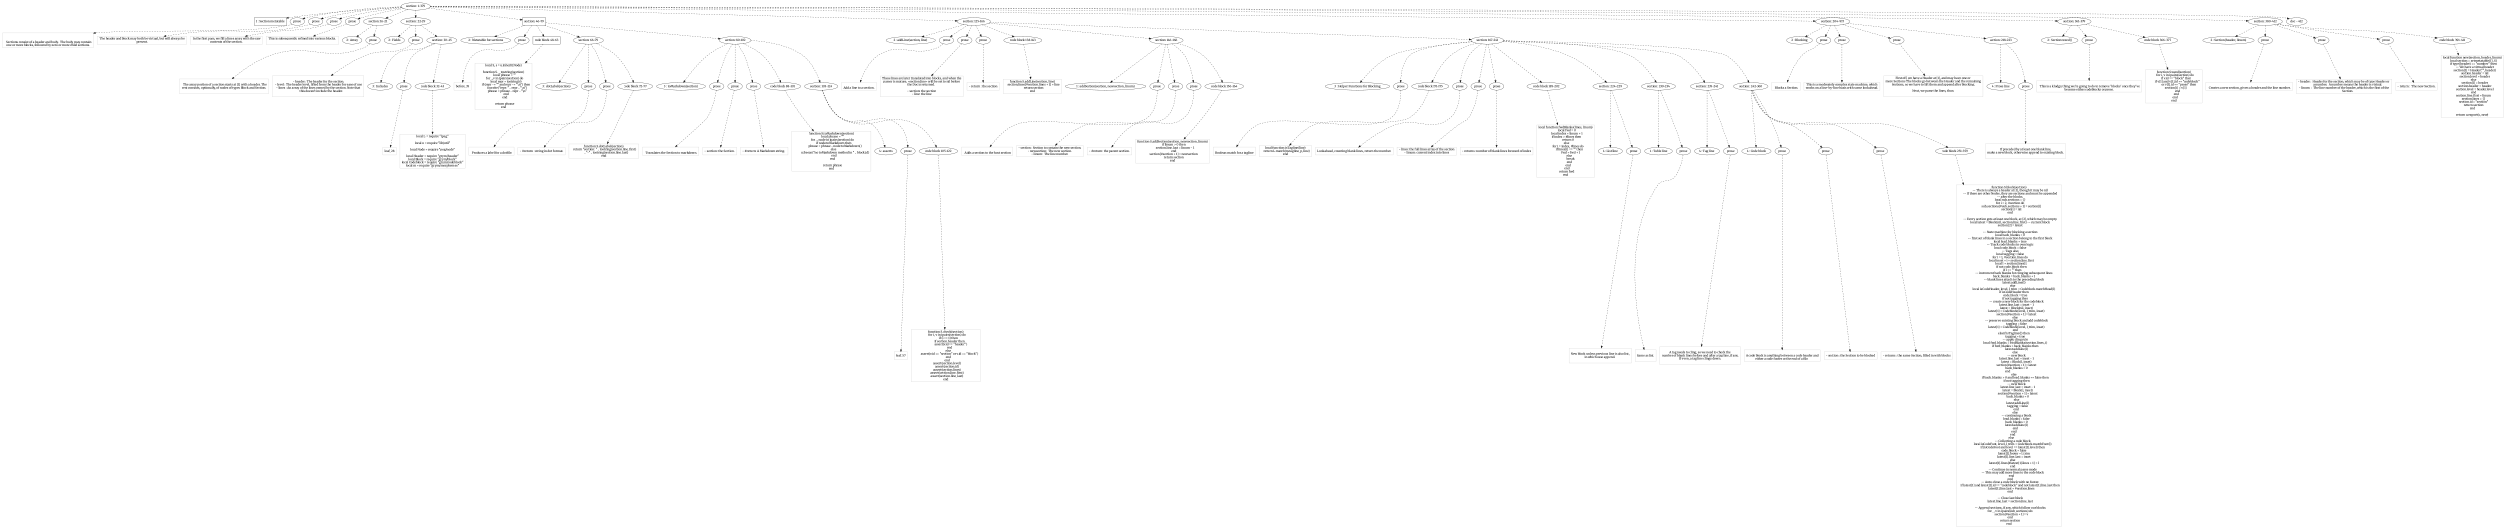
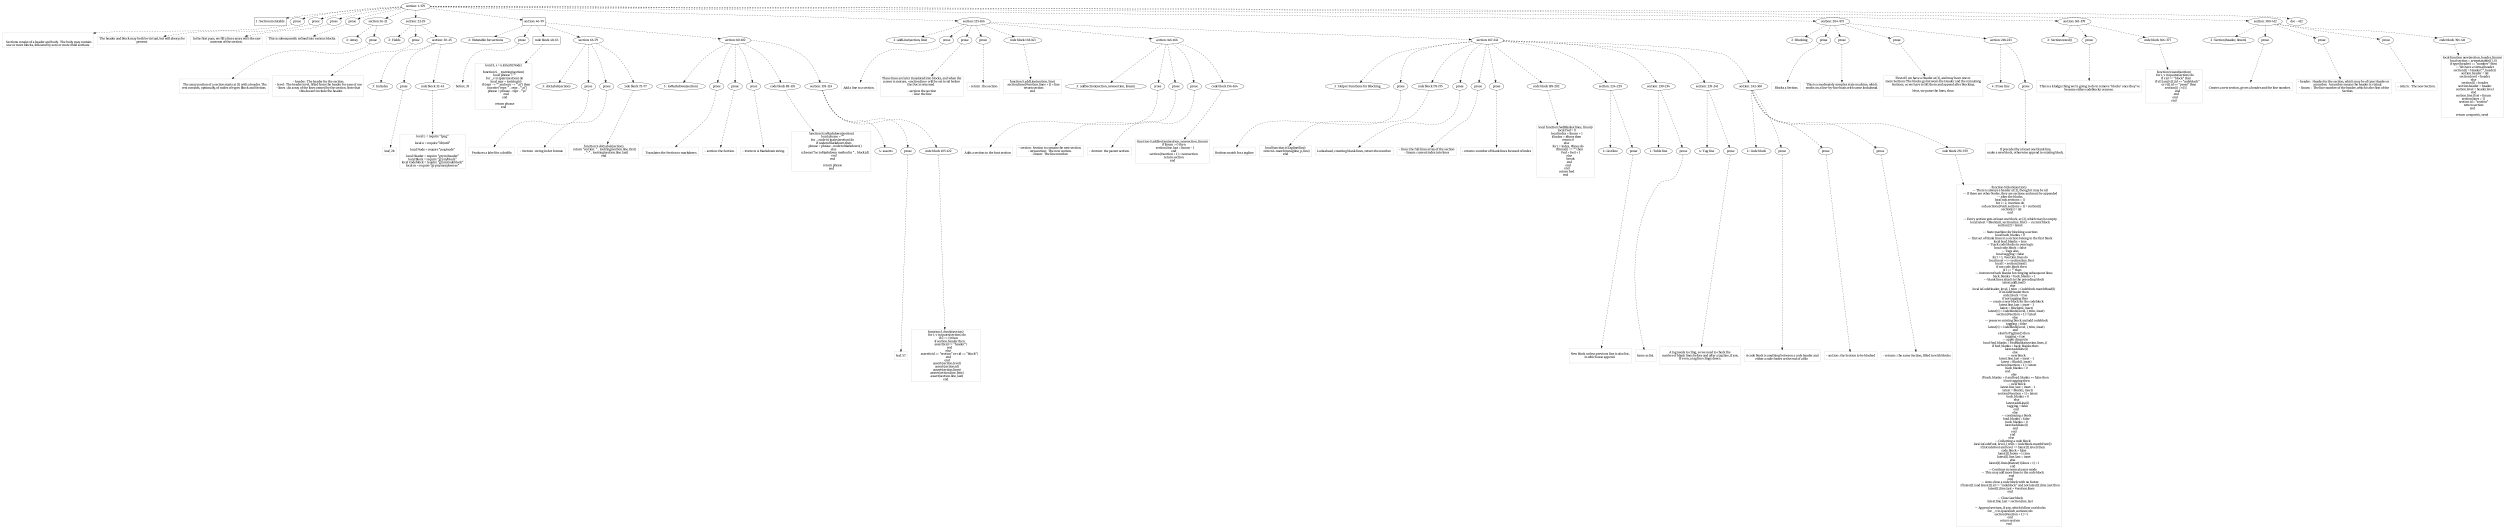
  digraph {
    fontname=Merriweather
    node [fontname=Merriweather]
    edge [fontname=Merriweather style=dashed]
    n1 [label="section: 1-379"]
    n2 [label="1 : Section metatable" shape=box]
    n3 [label=prose]
    n4 [label=prose]
    n5 [label=prose]
    n6 [label=prose]
    n7 [label="section: 16-21"]
    n8 [label="section: 22-29"]
    n9 [label="section: 46-79" shape=box]
    n10 [label="section: 125-166"]
    n11 [label="section: 204-917"]
    n12 [label="section: 361-379"]
    n13 [label="section: 380-412"]
    n14 [label="2 : Array"]
    n15 [label=prose]
    n16 [label="2 : Fields"]
    n17 [label=prose]
    n18 [label="section: 30-45"]
    n19 [label="3 : Includes"]
    n20 [label=prose]
    n21 [label="code block 32-43"]
    n22 [label="2 : Metatable for sections"]
    n23 [label=prose]
    n24 [label="code block 48-63" shape=box]
    n25 [label="section: 66-79"]
    n26 [label="section: 80-102"]
    n27 [label="3 : dotLabel(section)"]
    n28 [label=prose]
    n29 [label=prose]
    n30 [label="code block 72-77"]
    n31 [label="3 : toMarkdown(section)"]
    n32 [label=prose]
    n33 [label=prose]
    n34 [label=prose]
    n35 [label="code block 88-101"]
    n36 [label="section: 103-124"]
    n37 [label="4 : asserts"]
    n38 [label=prose]
    n39 [label="code block 105-122"]
    n40 [label="2 : addLine(section, line) "]
    n41 [label=prose]
    n42 [label=prose]
    n43 [label=prose]
    n44 [label="code block 138-143"]
    n45 [label="section: 146-166"]
    n46 [label="section: 167-241"]
-   n47 [label="1 : addSection(section, newsection, linum)"]
+   n47 [label="3 : addSection(section, newsection, linum)"]
    n48 [label=prose]
    n49 [label=prose]
    n50 [label=prose]
    n51 [label="code block 156-164"]
    n52 [label="3 : Helper Functions for Blocking"]
    n53 [label=prose]
    n54 [label="code block 171-175"]
    n55 [label=prose]
    n56 [label=prose]
    n57 [label=prose]
    n58 [label="code block 185-202"]
    n59 [label="section: 224-229"]
    n60 [label="section: 230-234"]
    n61 [label="section: 235-241"]
    n62 [label="section: 242-360"]
    n63 [label="4 : List line"]
    n64 [label=prose]
    n65 [label="4 : Table line"]
    n66 [label=prose]
    n67 [label="4 : Tag line "]
    n68 [label=prose]
    n69 [label="4 : Code block"]
    n70 [label=prose]
    n71 [label=prose]
    n72 [label=prose]
    n73 [label="code block 251-359"]
    n74 [label="2 : Blocking"]
    n75 [label=prose]
    n76 [label=prose]
    n77 [label=prose]
    n78 [label="section: 218-223"]
    n79 [label="4 : Prose line"]
    n80 [label=prose]
    n81 [label="2 : Section:weed()"]
    n82 [label=prose]
    n83 [label="code block 366-377"]
    n84 [label="2 : Section(header, linum)"]
    n85 [label=prose]
    n86 [label=prose]
    n87 [label=prose]
    n88 [label="code block 391-411"]
    n89 [label="doc - 412"]
    n90 [color=Gray label="\n\n   Sections consist of a header and body.  The body may contain\n one or more blocks, followed by zero or more child sections.\n" shape=rectangle]
    n91 [color=Gray label=" The header and block may both be virtual, but will always be\n present.\n" shape=rectangle]
    n92 [color=Gray label=" In the first pass, we fill a lines array with the raw\n contents of the section. \n" shape=rectangle]
    n93 [color=Gray label=" This is subsequently refined into various blocks. \n\n" shape=rectangle]
    n94 [color=Gray label="\n   The array portion of a section starts at [1] with a header. The\n rest consists, optionally, of nodes of types Block and Section.\n\n" shape=rectangle]
    n95 [color=Gray label="\n - header : The header for the section.\n - level : The header level, lifted from the header for ease of use\n - lines : An array of the lines owned by the section. Note that \n           this doesn't include the header. \n\n" shape=rectangle]
    leaf_28 [color=Gray shape=rectangle]
    n97 [color=Gray label="local L = require \"lpeg\"\n\nlocal u = require \"lib/util\"\n\nlocal Node = require \"peg/node\"\n\nlocal Header = require \"grym/header\"\nlocal Block = require \"grym/block\"\nlocal Codeblock = require \"grym/codeblock\"\nlocal m = require \"grym/morphemes\"" shape=rectangle]
    n98 [color=Gray label=before_35 shape=rectangle]
    n99 [color=Gray label="local S, s = u.inherit(Node)\n\nfunction S.__tostring(section)\n    local phrase = \"\"\n    for _,v in ipairs(section) do\n        local repr = tostring(v)\n        if (repr ~= \"\" and repr ~= \"\\n\") then\n            io.write(\"repr: \" .. repr .. \"\\n\")\n            phrase = phrase .. repr .. \"\\n\"\n        end\n    end\n\n    return phrase\nend" shape=rectangle]
    n100 [color=Gray label="\n  Produces a label for a dotfile.\n" shape=rectangle]
    n101 [color=Gray label="- #return : string in dot format.\n" shape=rectangle]
    n102 [color=Gray label="function S.dotLabel(section)\n    return \"section: \" .. tostring(section.line_first) \n        .. \"-\" .. tostring(section.line_last)\nend" shape=rectangle]
    n103 [color=Gray label="\n  Translates the Section to markdown.\n" shape=rectangle]
    n104 [color=Gray label="- section: the Section.\n" shape=rectangle]
    n105 [color=Gray label="- #return: A Markdown string.  \n" shape=rectangle]
    n106 [color=Gray label="function S.toMarkdown(section)\n    local phrase = \"\"\n    for _, node in ipairs(section) do\n        if node.toMarkdown then\n            phrase = phrase .. node:toMarkdown()\n        else \n            u.freeze(\"no toMarkdown method in \" .. block.id)\n        end\n    end\n\n    return phrase\nend" shape=rectangle]
    leaf_57 [color=Gray shape=rectangle]
    n108 [color=Gray label="function S.check(section)\n    for i, v in ipairs(section) do\n        if (i == 1) then\n            if section.header then\n                assert(v.id == \"header\")\n            end\n        else\n            assert(v.id == \"section\" or v.id == \"block\")\n        end\n    end\n    assert(section.level)\n    assert(section.id)\n    assert(section.lines)\n    assert(section.line_first)\n    assert(section.line_last)\nend" shape=rectangle]
    n109 [color=Gray label="\nAdd a line to a section.\n" shape=rectangle]
    n110 [color=Gray label="These lines are later translated into blocks, and when the\nparser is mature, =section.line= will be set to nil before\nthe Doc is returned.  \n \n- section: the section\n- line: the line\n" shape=rectangle]
    n111 [color=Gray label="- return : the section\n" shape=rectangle]
    n112 [color=Gray label="function S.addLine(section, line)\n    section.lines[#section.lines + 1] = line\n    return section\nend" shape=rectangle]
    n113 [color=Gray label="\n  Adds a section to the host section\n" shape=rectangle]
    n114 [color=Gray label="- section:  Section to contain the new section.\n- newsection:  The new section.\n- linum:  The line number.\n" shape=rectangle]
    n115 [color=Gray label="- #return: the parent section.\n" shape=rectangle]
    n116 [color=Gray label="function S.addSection(section, newsection, linum)\n    if linum > 0 then\n        section.line_last = linum - 1\n    end\n    section[#section + 1] = newsection\n    return section\nend" shape=rectangle]
    n117 [color=Gray label="\nBoolean match for a tagline\n" shape=rectangle]
    n118 [color=Gray label="local function isTagline(line)\n    return L.match(m.tagline_p, line)\nend" shape=rectangle]
    n119 [color=Gray label="Lookahead, counting blank lines, return the number.\n" shape=rectangle]
    n120 [color=Gray label="- lines: the full lines array of the section\n- linum: current index into lines\n" shape=rectangle]
    n121 [color=Gray label="- returns: number of blank lines forward of index\n" shape=rectangle]
    n122 [color=Gray label="local function fwdBlanks(lines, linum)\n    local fwd = 0\n    local index = linum + 1\n    if index > #lines then \n        return 0\n    else \n        for i = index, #lines do\n            if lines[i] == \"\" then\n                fwd = fwd + 1\n            else\n                break\n            end\n        end\n    end\n    return fwd\nend" shape=rectangle]
    n123 [color=Gray label="\nNew block unless previous line is also list,\nin which case append. \n\n" shape=rectangle]
    n124 [color=Gray label="\nSame as list.\n\n" shape=rectangle]
    n125 [color=Gray label="\nA tag needs to cling, so we need to check the\nnumber of blank lines before and after a tag line, if any.\nIf even, a tag line clings down.\n\n" shape=rectangle]
    n126 [color=Gray label="\nA code block is anything between a code header and\neither a code footer or the end of a file. \n" shape=rectangle]
    n127 [color=Gray label="- section : the Section to be blocked\n" shape=rectangle]
    n128 [color=Gray label="- returns : the same Section, filled in with blocks\n" shape=rectangle]
    n129 [color=Gray label="function S.block(section)\n    -- There is always a header at [1], though it may be nil\n    -- If there are other Nodes, they are sections and must be appended\n    -- after the blocks.\n    local sub_sections = {}\n    for i = 2, #section do\n        sub_sections[#sub_sections + 1] = section[i]\n        section[i] = nil\n    end\n\n    -- Every section gets at least one block, at [2], which may be empty.\n    local latest = Block(nil, section.line_first) -- current block\n    section[2] = latest\n\n    -- State machine for blocking a section\n    local back_blanks = 0\n    -- first set of blank lines in a section belong to the first block\n    local lead_blanks = true\n    -- Track code blocks in own logic\n    local code_block = false\n    -- Tags also\n    local tagging = false\n    for i = 1, #section.lines do\n        local inset = i + section.line_first\n        local l = section.lines[i]\n        if not code_block then\n            if l == \"\" then \n                -- increment back blanks for clinging subsequent lines\n                back_blanks = back_blanks + 1\n                -- blank lines attach to the preceding block\n                latest:addLine(l)\n            else\n                local isCodeHeader, level, l_trim = Codeblock.matchHead(l)\n                if isCodeHeader then\n                    code_block = true\n                    if not tagging then\n                        -- create a new block for the codeblock\n                        latest.line_last = inset - 1\n                        latest = Block(nil, inset)\n                        latest[1] = Codeblock(level, l_trim, inset)\n                        section[#section + 1] = latest\n                    else\n                        -- preserve existing block and add codeblock\n                        tagging = false\n                        latest[1] = Codeblock(level, l_trim, inset)\n                    end\n                elseif isTagline(l) then\n                    tagging = true\n                    -- apply cling rule\n                    local fwd_blanks = fwdBlanks(section.lines, i)\n                    if fwd_blanks > back_blanks then\n                        latest:addLine(l)\n                    else\n                        -- new block\n                        latest.line_last = inset - 1\n                        latest = Block(l, inset)\n                        section[#section + 1] = latest\n                        back_blanks = 0\n                    end                        \n                else\n                    if back_blanks > 0 and lead_blanks == false then\n                        if not tagging then\n                        -- new block\n                            latest.line_last = inset - 1\n                            latest = Block(l, inset)\n                            section[#section + 1] = latest\n                            back_blanks = 0\n                        else\n                            latest:addLine(l)\n                            tagging = false\n                        end \n                    else\n                        -- continuing a block\n                        lead_blanks = false\n                        back_blanks = 0\n                        latest:addLine(l)\n                    end\n                end\n            end\n        else\n            -- Collecting a code block\n            local isCodeFoot, level, l_trim = Codeblock.matchFoot(l)\n            if (isCodeFoot and level == latest[1].level) then\n                code_block = false\n                latest[1].footer = l_trim\n                latest[1].line_last = inset\n            else\n                latest[1].lines[#latest[1].lines + 1] = l\n            end\n            -- Continue in normal parse mode\n            -- This may add more lines to the code block\n        end\n    end\n    -- Auto-close a code block with no footer.\n    if latest[1] and latest[1].id == \"codeblock\" and not latest[1].line_last then\n        latest[1].line_last = #section.lines\n    end\n\n    -- Close last block\n    latest.line_last = section.line_last\n\n    -- Append sections, if any, which follow our blocks\n    for _, v in ipairs(sub_sections) do\n        section[#section + 1] = v\n    end\n    return section\nend" shape=rectangle]
    n130 [color=Gray label="\n  Blocks a Section.\n" shape=rectangle]
    n131 [color=Gray label="This is a moderately complex state machine, which\nworks on a line-by-line basis with some lookahead.\n" shape=rectangle]
    n132 [color=Gray label="First off, we have a Header at [1], and may have one or \nmore Sections The blocks go between the Header and the remaining\nSections, so we have to lift them and append after blocking.\n \nNext, we parse the lines, thus:\n\n" shape=rectangle]
    n133 [color=Gray label="\nIf preceded by at least one blank line,\nmake a new block, otherwise append to existing block.\n\n" shape=rectangle]
    n134 [color=Gray label="\n  This is a kludgy thing we're going to do to remove 'blocks' once they've\nbecome either codeblocks or prose.\n" shape=rectangle]
    n135 [color=Gray label="function S.weed(section)\n    for i, v in ipairs(section) do\n        if v.id == \"block\" then\n            if v[1] and v[1].id == \"codeblock\" \n                or v[1].id == \"prose\" then\n                section[i] = v[1]          \n            end\n        end\n    end\nend" shape=rectangle]
    n136 [color=Gray label="\n  Creates a new section, given a header and the line number.\n" shape=rectangle]
    n137 [color=Gray label="- header :  Header for the section, which may be of type Header or \n            a number.  A number means the header is virtual.\n- linum  :  The line number of the header, which is the first of the\n            Section.\n" shape=rectangle]
    n138 [color=Gray label="- return :  The new Section.\n" shape=rectangle]
    n139 [color=Gray label="local function new(section, header, linum)\n    local section = setmetatable({}, S)\n    if type(header) == \"number\" then\n        -- We have a virtual header\n        section[1] = Header(\"\", header)\n        section.header = nil\n        section.level = header\n    else\n        section[1] = header\n        section.header = header\n        section.level = header.level\n    end\n    section.line_first = linum\n    section.lines = {}\n    section.id = \"section\"\n    return section\nend\n\nreturn u.export(s, new)" shape=rectangle]
    subgraph sub_1 {
      rank=same
      n1
    }
    subgraph sub_2 {
      rank=same
      n2
      n3
      n4
      n5
      n6
      n7
      n8
      n9
      n10
      n11
      n12
      n13
    }
    subgraph sub_3 {
      rank=same
      n14
      n15
    }
    subgraph sub_4 {
      rank=same
      n16
      n17
      n18
    }
    subgraph sub_5 {
      rank=same
      n19
      n20
      n21
    }
    subgraph sub_6 {
      rank=same
      n22
      n23
      n24
      n25
      n26
    }
    subgraph sub_7 {
      rank=same
      n27
      n28
      n29
      n30
    }
    subgraph sub_8 {
      rank=same
      n31
      n32
      n33
      n34
      n35
      n36
    }
    subgraph sub_9 {
      rank=same
      n37
      n38
      n39
    }
    subgraph sub_10 {
      rank=same
      n40
      n41
      n42
      n43
      n44
      n45
      n46
    }
    subgraph sub_11 {
      rank=same
      n47
      n48
      n49
      n50
      n51
    }
    subgraph sub_12 {
      rank=same
      n52
      n53
      n54
      n55
      n56
      n57
      n58
      n59
      n60
      n61
      n62
    }
    subgraph sub_13 {
      rank=same
      n63
      n64
    }
    subgraph sub_14 {
      rank=same
      n65
      n66
    }
    subgraph sub_15 {
      rank=same
      n67
      n68
    }
    subgraph sub_16 {
      rank=same
      n69
      n70
      n71
      n72
      n73
    }
    subgraph sub_17 {
      rank=same
      n74
      n75
      n76
      n77
      n78
    }
    subgraph sub_18 {
      rank=same
      n79
      n80
    }
    subgraph sub_19 {
      rank=same
      n81
      n82
      n83
    }
    subgraph sub_20 {
      rank=same
      n84
      n85
      n86
      n87
      n88
    }
    n1 -> n2
    n1 -> n3
    n1 -> n4
    n1 -> n5
    n1 -> n6
    n1 -> n7
    n1 -> n8
    n1 -> n9
    n1 -> n10
    n1 -> n11
    n1 -> n12
    n1 -> n13
    n1 -> n89
    n3 -> n90
    n4 -> n91
    n5 -> n92
    n6 -> n93
    n7 -> n14
    n7 -> n15
    n8 -> n16
    n8 -> n17
    n8 -> n18
    n9 -> n22
    n9 -> n23
    n9 -> n24
    n9 -> n25
    n9 -> n26
    n10 -> n40
    n10 -> n41
    n10 -> n42
    n10 -> n43
    n10 -> n44
    n10 -> n45
    n10 -> n46
    n11 -> n74
    n11 -> n75
    n11 -> n76
    n11 -> n77
    n11 -> n78
    n12 -> n81
    n12 -> n82
    n12 -> n83
    n13 -> n84
    n13 -> n85
    n13 -> n86
    n13 -> n87
    n13 -> n88
    n15 -> n94
    n17 -> n95
    n18 -> n19
    n18 -> n20
    n18 -> n21
    n20 -> leaf_28
    n21 -> n97
    n23 -> n98
    n24 -> n99
    n25 -> n27
    n25 -> n28
    n25 -> n29
    n25 -> n30
    n26 -> n31
    n26 -> n32
    n26 -> n33
    n26 -> n34
    n26 -> n35
    n26 -> n36
    n28 -> n100
    n29 -> n101
    n30 -> n102
    n32 -> n103
    n33 -> n104
    n34 -> n105
    n35 -> n106
    n36 -> n37
    n36 -> n38
    n36 -> n39
    n38 -> leaf_57
    n39 -> n108
    n41 -> n109
    n42 -> n110
    n43 -> n111
    n44 -> n112
    n45 -> n47
    n45 -> n48
    n45 -> n49
    n45 -> n50
    n45 -> n51
    n46 -> n52
    n46 -> n53
    n46 -> n54
    n46 -> n55
    n46 -> n56
    n46 -> n57
    n46 -> n58
    n46 -> n59
    n46 -> n60
    n46 -> n61
    n46 -> n62
    n48 -> n113
    n49 -> n114
    n50 -> n115
    n51 -> n116
    n53 -> n117
    n54 -> n118
    n55 -> n119
    n56 -> n120
    n57 -> n121
    n58 -> n122
    n59 -> n63
    n59 -> n64
    n60 -> n65
    n60 -> n66
    n61 -> n67
    n61 -> n68
    n62 -> n69
    n62 -> n70
    n62 -> n71
    n62 -> n72
    n62 -> n73
    n64 -> n123
    n66 -> n124
    n68 -> n125
    n70 -> n126
    n71 -> n127
    n72 -> n128
    n73 -> n129
    n75 -> n130
    n76 -> n131
    n77 -> n132
    n78 -> n79
    n78 -> n80
    n80 -> n133
    n82 -> n134
    n83 -> n135
    n85 -> n136
    n86 -> n137
    n87 -> n138
    n88 -> n139
  }
